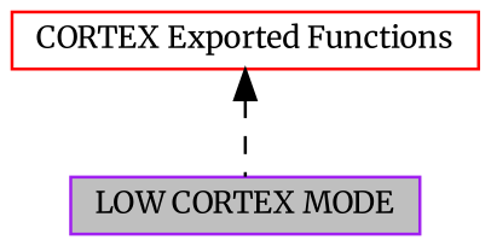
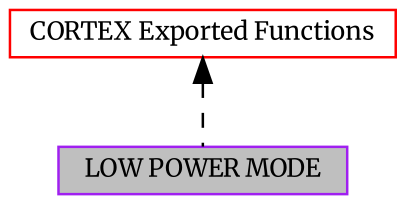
  digraph {
    rankdir=TB
    fontname=Merriweather
    node [fontname=Merriweather fontsize=10 shape=box style=filled]
    n1 [color=red fillcolor=white height=0.2 label="CORTEX Exported Functions" width=0.4]
-   n2 [color=purple fillcolor=grey75 fontcolor=black height=0.2 label="LOW CORTEX MODE" width=0.4]
+   n2 [color=purple fillcolor=grey75 fontcolor=black height=0.2 label="LOW POWER MODE" width=0.4]
    n1 -> n2 [dir=back fontname=Merriweather fontsize=10 labelfontname=Helvetica labelfontsize=10 shape=plaintext style=dashed]
  }
